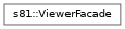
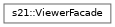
  digraph {
    rankdir=LR
-   n1 [color=grey40 fillcolor=white fontname=Helvetica fontsize=10 height=0.2 label="s81::ViewerFacade" shape=box style=filled width=0.4]
+   n1 [color=grey40 fillcolor=white fontname=Helvetica fontsize=10 height=0.2 label="s21::ViewerFacade" shape=box style=filled width=0.4]
  }
